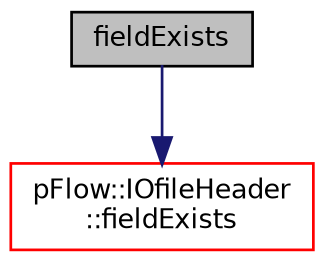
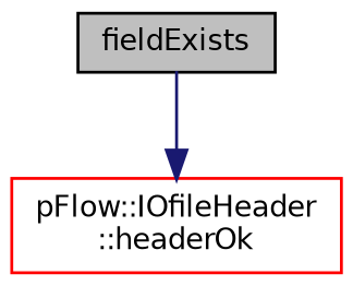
  digraph {
    rankdir=TB
    node [fontname=Helvetica fontsize=10 shape=record style=filled]
    n1 [color=black fillcolor=grey75 fontcolor=black height=0.2 label=fieldExists width=0.4]
-   n2 [color=red fillcolor=white height=0.2 label="pFlow::IOfileHeader\l::fieldExists" width=0.4]
+   n2 [color=red fillcolor=white height=0.2 label="pFlow::IOfileHeader\l::headerOk" width=0.4]
    n1 -> n2 [color=midnightblue fontname=Helvetica fontsize=10 labelfontname=Helvetica labelfontsize=10 style=solid]
  }
